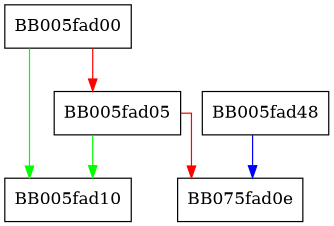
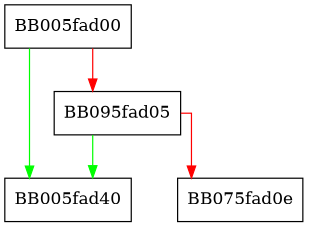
  digraph {
    splines=ortho
    node [shape=box]
    edge [color=green]
    BB005fad00
-   BB005fad40 [label=BB005fad10]
-   BB005fad05
+   BB005fad40
+   BB005fad05 [label=BB095fad05]
    n4 [label=BB075fad0e]
-   BB005fad48
    BB005fad00 -> BB005fad40
    BB005fad00 -> BB005fad05 [color=red]
    BB005fad05 -> BB005fad40
    BB005fad05 -> n4 [color=red]
-   BB005fad48 -> n4 [color=blue]
  }
